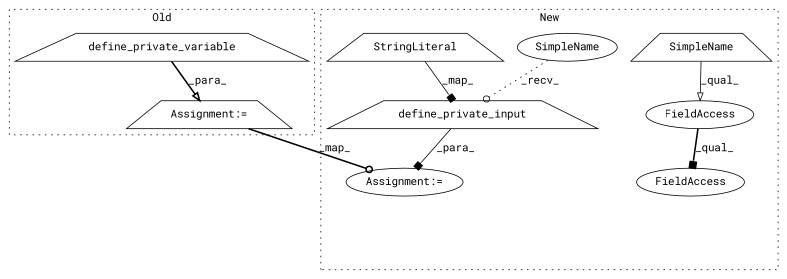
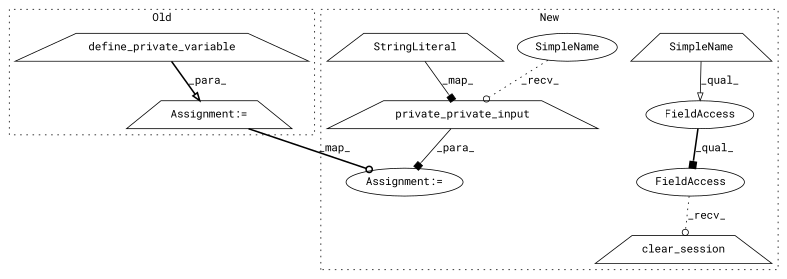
  digraph {
    fontname="Roboto Mono"
    node [a=32 fontname="Roboto Mono" l=1 s=6714 shape=trapezium]
    edge [arrowhead=odot fontname="Roboto Mono" style=bold]
    n1 [l="24,1" label=define_private_variable s="6105,6139"]
    n2 [a=7 label="Assignment:=" s=6310]
-   n3 [l="21,1" label=define_private_input s="6311,6389"]
+   n3 [l="21,1" label=private_private_input s="6311,6389"]
    n4 [a=45 l=10 label=StringLiteral s=6332]
    n5 [a=7 label="Assignment:=" s=6510 shape=ellipse]
    n6 [a=22 l=18 label=FieldAccess shape=ellipse]
    n7 [a=22 l=26 label=FieldAccess shape=ellipse]
+   n8 [l=15 label=clear_session s=6741]
    n9 [a=42 l=12 label=SimpleName s=6298 shape=ellipse]
    n10 [a=42 l=12 label=SimpleName]
    subgraph cluster_1 {
      label=Old
      style=dotted
      n1
      n2
    }
    subgraph cluster_2 {
      label=New
      style=dotted
      n3
      n4
      n5
      n6
      n7
+     n8
      n9
      n10
    }
    n1 -> n2 [arrowhead=onormal label=_para_]
    n2 -> n5 [label=_map_]
    n3 -> n5 [arrowhead=box label=_para_ style=solid]
    n4 -> n3 [arrowhead=box label=_map_ style=solid]
    n6 -> n7 [arrowhead=box label=_qual_]
+   n7 -> n8 [label=_recv_ style=dotted]
    n9 -> n3 [label=_recv_ style=dotted]
    n10 -> n6 [arrowhead=onormal label=_qual_ style=solid]
  }
